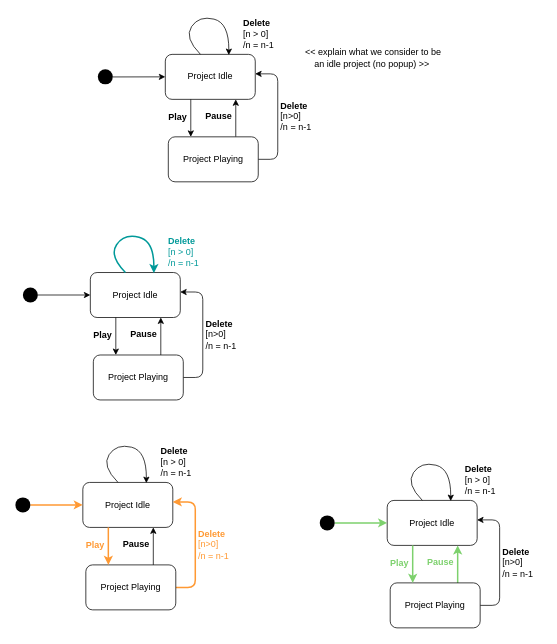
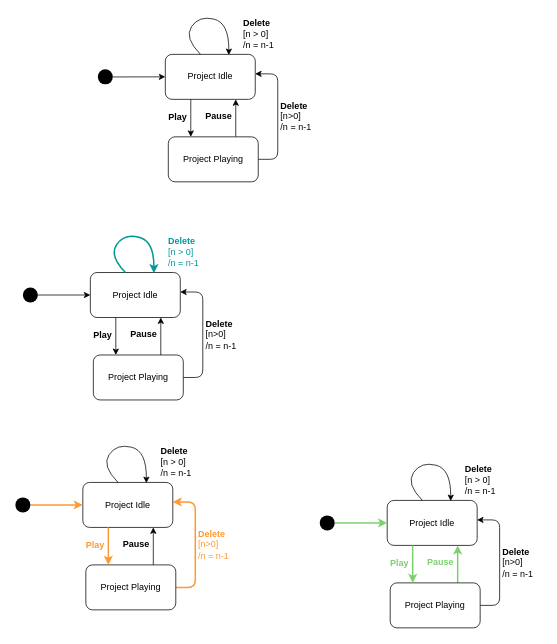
  <mxCell id="0" />
  <mxCell id="1" parent="0" />
  <mxCell id="2" value="Project Idle" style="rounded=1;whiteSpace=wrap;html=1;" parent="1" vertex="1"><mxGeometry x="220" y="72" width="120" height="60" as="geometry" /></mxCell>
  <mxCell id="3" style="edgeStyle=none;html=1;fontSize=12;" parent="1" source="4" target="2" edge="1"><mxGeometry relative="1" as="geometry"><mxPoint x="270" y="102" as="targetPoint" /></mxGeometry></mxCell>
  <mxCell id="4" value="" style="ellipse;fillColor=#000000;strokeColor=none;" parent="1" vertex="1"><mxGeometry x="130" y="92" width="20" height="20" as="geometry" /></mxCell>
  <mxCell id="5" value="&lt;div&gt;&lt;b&gt;Delete&lt;/b&gt;&lt;/div&gt;&lt;div&gt;[n &amp;gt; 0]&lt;/div&gt;&lt;div&gt;&lt;span&gt;/n = n-1&lt;/span&gt;&lt;/div&gt;" style="text;html=1;strokeColor=none;fillColor=none;align=left;verticalAlign=middle;whiteSpace=wrap;rounded=0;fontSize=12;" parent="1" vertex="1"><mxGeometry x="322" y="30" width="50" height="30" as="geometry" /></mxCell>
  <mxCell id="6" style="edgeStyle=none;html=1;exitX=0.75;exitY=0;exitDx=0;exitDy=0;entryX=0.75;entryY=1;entryDx=0;entryDy=0;fontSize=12;" parent="1" source="8" edge="1"><mxGeometry relative="1" as="geometry"><mxPoint x="314" y="132" as="targetPoint" /></mxGeometry></mxCell>
  <mxCell id="7" style="edgeStyle=none;html=1;exitX=1;exitY=0.5;exitDx=0;exitDy=0;entryX=0.999;entryY=0.433;entryDx=0;entryDy=0;entryPerimeter=0;" parent="1" source="8" target="2" edge="1"><mxGeometry relative="1" as="geometry"><Array as="points"><mxPoint x="370" y="212" /><mxPoint x="370" y="98" /></Array></mxGeometry></mxCell>
  <mxCell id="8" value="Project Playing" style="rounded=1;whiteSpace=wrap;html=1;fontSize=12;" parent="1" vertex="1"><mxGeometry x="224" y="182" width="120" height="60" as="geometry" /></mxCell>
  <mxCell id="9" style="edgeStyle=none;html=1;fontSize=12;entryX=0.25;entryY=0;entryDx=0;entryDy=0;exitX=0.25;exitY=1;exitDx=0;exitDy=0;" parent="1" target="8" edge="1"><mxGeometry relative="1" as="geometry"><mxPoint x="254" y="132" as="sourcePoint" /><Array as="points" /></mxGeometry></mxCell>
  <mxCell id="10" value="&lt;b&gt;Play&lt;/b&gt;" style="text;html=1;align=right;verticalAlign=middle;resizable=0;points=[];autosize=1;strokeColor=none;fillColor=none;" parent="1" vertex="1"><mxGeometry x="210" y="146" width="40" height="20" as="geometry" /></mxCell>
  <mxCell id="11" value="&lt;b&gt;Pause&lt;/b&gt;" style="text;html=1;align=right;verticalAlign=middle;resizable=0;points=[];autosize=1;strokeColor=none;fillColor=none;" parent="1" vertex="1"><mxGeometry x="260" y="145" width="50" height="20" as="geometry" /></mxCell>
  <mxCell id="12" value="" style="curved=1;endArrow=classic;html=1;exitX=0.39;exitY=-0.002;exitDx=0;exitDy=0;entryX=0.706;entryY=0.014;entryDx=0;entryDy=0;exitPerimeter=0;entryPerimeter=0;" parent="1" source="2" target="2" edge="1"><mxGeometry width="50" height="50" relative="1" as="geometry"><mxPoint x="268.36" y="73.06" as="sourcePoint" /><mxPoint x="305" y="70" as="targetPoint" /><Array as="points"><mxPoint x="245" y="50" /><mxPoint x="265" y="20" /><mxPoint x="305" y="30" /></Array></mxGeometry></mxCell>
  <mxCell id="13" value="&lt;div&gt;&lt;b&gt;Delete&lt;/b&gt;&lt;/div&gt;&lt;div&gt;[n&amp;gt;0]&lt;/div&gt;&lt;div&gt;&lt;span&gt;/n = n-1&lt;/span&gt;&lt;/div&gt;" style="text;html=1;strokeColor=none;fillColor=none;align=left;verticalAlign=middle;whiteSpace=wrap;rounded=0;fontSize=12;" parent="1" vertex="1"><mxGeometry x="372" y="140" width="53" height="30" as="geometry" /></mxCell>
- <mxCell id="14" value="&amp;lt;&amp;lt; explain what we consider to be &lt;br&gt;an idle project (no popup) &amp;gt;&amp;gt;&amp;nbsp;" style="text;html=1;align=center;verticalAlign=middle;resizable=0;points=[];autosize=1;strokeColor=none;fillColor=none;" parent="1" vertex="1"><mxGeometry x="397" y="62" width="200" height="30" as="geometry" /></mxCell>
  <mxCell id="15" value="Project Idle" style="rounded=1;whiteSpace=wrap;html=1;" vertex="1" parent="1"><mxGeometry x="120" y="363" width="120" height="60" as="geometry" /></mxCell>
  <mxCell id="16" style="edgeStyle=none;html=1;fontSize=12;fillColor=#009999;" edge="1" parent="1" source="17" target="15"><mxGeometry relative="1" as="geometry"><mxPoint x="170" y="393" as="targetPoint" /></mxGeometry></mxCell>
  <mxCell id="17" value="" style="ellipse;fillColor=#000000;strokeColor=none;" vertex="1" parent="1"><mxGeometry x="30" y="383" width="20" height="20" as="geometry" /></mxCell>
  <mxCell id="18" value="&lt;div&gt;&lt;b&gt;&lt;font color=&quot;#009999&quot;&gt;Delete&lt;/font&gt;&lt;/b&gt;&lt;/div&gt;&lt;div&gt;&lt;font color=&quot;#009999&quot;&gt;[n &amp;gt; 0]&lt;/font&gt;&lt;/div&gt;&lt;div&gt;&lt;span&gt;&lt;font color=&quot;#009999&quot;&gt;/n = n-1&lt;/font&gt;&lt;/span&gt;&lt;/div&gt;" style="text;html=1;strokeColor=none;fillColor=none;align=left;verticalAlign=middle;whiteSpace=wrap;rounded=0;fontSize=12;" vertex="1" parent="1"><mxGeometry x="222" y="321" width="50" height="30" as="geometry" /></mxCell>
  <mxCell id="19" style="edgeStyle=none;html=1;exitX=0.75;exitY=0;exitDx=0;exitDy=0;entryX=0.75;entryY=1;entryDx=0;entryDy=0;fontSize=12;" edge="1" parent="1" source="21"><mxGeometry relative="1" as="geometry"><mxPoint x="214" y="423" as="targetPoint" /></mxGeometry></mxCell>
  <mxCell id="20" style="edgeStyle=none;html=1;exitX=1;exitY=0.5;exitDx=0;exitDy=0;entryX=0.999;entryY=0.433;entryDx=0;entryDy=0;entryPerimeter=0;" edge="1" parent="1" source="21" target="15"><mxGeometry relative="1" as="geometry"><Array as="points"><mxPoint x="270" y="503" /><mxPoint x="270" y="389" /></Array></mxGeometry></mxCell>
  <mxCell id="21" value="Project Playing" style="rounded=1;whiteSpace=wrap;html=1;fontSize=12;" vertex="1" parent="1"><mxGeometry x="124" y="473" width="120" height="60" as="geometry" /></mxCell>
  <mxCell id="22" style="edgeStyle=none;html=1;fontSize=12;entryX=0.25;entryY=0;entryDx=0;entryDy=0;exitX=0.25;exitY=1;exitDx=0;exitDy=0;" edge="1" parent="1" target="21"><mxGeometry relative="1" as="geometry"><mxPoint x="154" y="423" as="sourcePoint" /><Array as="points" /></mxGeometry></mxCell>
  <mxCell id="23" value="&lt;b&gt;Play&lt;/b&gt;" style="text;html=1;align=right;verticalAlign=middle;resizable=0;points=[];autosize=1;strokeColor=none;fillColor=none;" vertex="1" parent="1"><mxGeometry x="110" y="437" width="40" height="20" as="geometry" /></mxCell>
  <mxCell id="24" value="&lt;b&gt;Pause&lt;/b&gt;" style="text;html=1;align=right;verticalAlign=middle;resizable=0;points=[];autosize=1;strokeColor=none;fillColor=none;" vertex="1" parent="1"><mxGeometry x="160" y="436" width="50" height="20" as="geometry" /></mxCell>
  <mxCell id="25" value="" style="curved=1;endArrow=classic;html=1;exitX=0.39;exitY=-0.002;exitDx=0;exitDy=0;entryX=0.706;entryY=0.014;entryDx=0;entryDy=0;exitPerimeter=0;entryPerimeter=0;strokeColor=#009999;strokeWidth=2;" edge="1" parent="1" source="15" target="15"><mxGeometry width="50" height="50" relative="1" as="geometry"><mxPoint x="168.36" y="364.06" as="sourcePoint" /><mxPoint x="205" y="361" as="targetPoint" /><Array as="points"><mxPoint x="145" y="341" /><mxPoint x="165" y="311" /><mxPoint x="205" y="321" /></Array></mxGeometry></mxCell>
  <mxCell id="26" value="&lt;div&gt;&lt;b&gt;Delete&lt;/b&gt;&lt;/div&gt;&lt;div&gt;[n&amp;gt;0]&lt;/div&gt;&lt;div&gt;&lt;span&gt;/n = n-1&lt;/span&gt;&lt;/div&gt;" style="text;html=1;strokeColor=none;fillColor=none;align=left;verticalAlign=middle;whiteSpace=wrap;rounded=0;fontSize=12;" vertex="1" parent="1"><mxGeometry x="272" y="431" width="53" height="30" as="geometry" /></mxCell>
  <mxCell id="27" value="Project Idle" style="rounded=1;whiteSpace=wrap;html=1;" vertex="1" parent="1"><mxGeometry x="110" y="643" width="120" height="60" as="geometry" /></mxCell>
  <mxCell id="28" style="edgeStyle=none;html=1;fontSize=12;strokeColor=#FF9933;strokeWidth=2;" edge="1" parent="1" source="29" target="27"><mxGeometry relative="1" as="geometry"><mxPoint x="160" y="673" as="targetPoint" /></mxGeometry></mxCell>
  <mxCell id="29" value="" style="ellipse;fillColor=#000000;strokeColor=none;" vertex="1" parent="1"><mxGeometry x="20" y="663" width="20" height="20" as="geometry" /></mxCell>
  <mxCell id="30" value="&lt;div&gt;&lt;b&gt;Delete&lt;/b&gt;&lt;/div&gt;&lt;div&gt;[n &amp;gt; 0]&lt;/div&gt;&lt;div&gt;&lt;span&gt;/n = n-1&lt;/span&gt;&lt;/div&gt;" style="text;html=1;strokeColor=none;fillColor=none;align=left;verticalAlign=middle;whiteSpace=wrap;rounded=0;fontSize=12;" vertex="1" parent="1"><mxGeometry x="212" y="601" width="50" height="30" as="geometry" /></mxCell>
  <mxCell id="31" style="edgeStyle=none;html=1;exitX=0.75;exitY=0;exitDx=0;exitDy=0;entryX=0.75;entryY=1;entryDx=0;entryDy=0;fontSize=12;" edge="1" parent="1" source="33"><mxGeometry relative="1" as="geometry"><mxPoint x="204" y="703" as="targetPoint" /></mxGeometry></mxCell>
  <mxCell id="32" style="edgeStyle=none;html=1;exitX=1;exitY=0.5;exitDx=0;exitDy=0;entryX=0.999;entryY=0.433;entryDx=0;entryDy=0;entryPerimeter=0;strokeColor=#FF9933;strokeWidth=2;" edge="1" parent="1" source="33" target="27"><mxGeometry relative="1" as="geometry"><Array as="points"><mxPoint x="260" y="783" /><mxPoint x="260" y="669" /></Array></mxGeometry></mxCell>
  <mxCell id="33" value="Project Playing" style="rounded=1;whiteSpace=wrap;html=1;fontSize=12;" vertex="1" parent="1"><mxGeometry x="114" y="753" width="120" height="60" as="geometry" /></mxCell>
  <mxCell id="34" style="edgeStyle=none;html=1;fontSize=12;entryX=0.25;entryY=0;entryDx=0;entryDy=0;exitX=0.25;exitY=1;exitDx=0;exitDy=0;strokeColor=#FF9933;strokeWidth=2;" edge="1" parent="1" target="33"><mxGeometry relative="1" as="geometry"><mxPoint x="144" y="703" as="sourcePoint" /><Array as="points" /></mxGeometry></mxCell>
  <mxCell id="35" value="&lt;b&gt;&lt;font color=&quot;#ff9933&quot;&gt;Play&lt;/font&gt;&lt;/b&gt;" style="text;html=1;align=right;verticalAlign=middle;resizable=0;points=[];autosize=1;strokeColor=none;fillColor=none;" vertex="1" parent="1"><mxGeometry x="100" y="717" width="40" height="20" as="geometry" /></mxCell>
  <mxCell id="36" value="&lt;b&gt;Pause&lt;/b&gt;" style="text;html=1;align=right;verticalAlign=middle;resizable=0;points=[];autosize=1;strokeColor=none;fillColor=none;" vertex="1" parent="1"><mxGeometry x="150" y="716" width="50" height="20" as="geometry" /></mxCell>
  <mxCell id="37" value="" style="curved=1;endArrow=classic;html=1;exitX=0.39;exitY=-0.002;exitDx=0;exitDy=0;entryX=0.706;entryY=0.014;entryDx=0;entryDy=0;exitPerimeter=0;entryPerimeter=0;" edge="1" parent="1" source="27" target="27"><mxGeometry width="50" height="50" relative="1" as="geometry"><mxPoint x="158.36" y="644.06" as="sourcePoint" /><mxPoint x="195" y="641" as="targetPoint" /><Array as="points"><mxPoint x="135" y="621" /><mxPoint x="155" y="591" /><mxPoint x="195" y="601" /></Array></mxGeometry></mxCell>
  <mxCell id="38" value="&lt;div&gt;&lt;b&gt;&lt;font color=&quot;#ff9933&quot;&gt;Delete&lt;/font&gt;&lt;/b&gt;&lt;/div&gt;&lt;div&gt;&lt;font color=&quot;#ff9933&quot;&gt;[n&amp;gt;0]&lt;/font&gt;&lt;/div&gt;&lt;div&gt;&lt;span&gt;&lt;font color=&quot;#ff9933&quot;&gt;/n = n-1&lt;/font&gt;&lt;/span&gt;&lt;/div&gt;" style="text;html=1;strokeColor=none;fillColor=none;align=left;verticalAlign=middle;whiteSpace=wrap;rounded=0;fontSize=12;" vertex="1" parent="1"><mxGeometry x="262" y="711" width="53" height="30" as="geometry" /></mxCell>
  <mxCell id="39" value="Project Idle" style="rounded=1;whiteSpace=wrap;html=1;" vertex="1" parent="1"><mxGeometry x="516" y="667" width="120" height="60" as="geometry" /></mxCell>
  <mxCell id="40" style="edgeStyle=none;html=1;fontSize=12;strokeColor=#7DD16D;strokeWidth=2;" edge="1" parent="1" source="41" target="39"><mxGeometry relative="1" as="geometry"><mxPoint x="566" y="697" as="targetPoint" /></mxGeometry></mxCell>
  <mxCell id="41" value="" style="ellipse;fillColor=#000000;strokeColor=none;" vertex="1" parent="1"><mxGeometry x="426" y="687" width="20" height="20" as="geometry" /></mxCell>
  <mxCell id="42" value="&lt;div&gt;&lt;b&gt;Delete&lt;/b&gt;&lt;/div&gt;&lt;div&gt;[n &amp;gt; 0]&lt;/div&gt;&lt;div&gt;&lt;span&gt;/n = n-1&lt;/span&gt;&lt;/div&gt;" style="text;html=1;strokeColor=none;fillColor=none;align=left;verticalAlign=middle;whiteSpace=wrap;rounded=0;fontSize=12;" vertex="1" parent="1"><mxGeometry x="618" y="625" width="50" height="30" as="geometry" /></mxCell>
  <mxCell id="43" style="edgeStyle=none;html=1;exitX=0.75;exitY=0;exitDx=0;exitDy=0;entryX=0.75;entryY=1;entryDx=0;entryDy=0;fontSize=12;strokeWidth=2;strokeColor=#7DD16D;" edge="1" parent="1" source="45"><mxGeometry relative="1" as="geometry"><mxPoint x="610" y="727" as="targetPoint" /></mxGeometry></mxCell>
  <mxCell id="44" style="edgeStyle=none;html=1;exitX=1;exitY=0.5;exitDx=0;exitDy=0;entryX=0.999;entryY=0.433;entryDx=0;entryDy=0;entryPerimeter=0;" edge="1" parent="1" source="45" target="39"><mxGeometry relative="1" as="geometry"><Array as="points"><mxPoint x="666" y="807" /><mxPoint x="666" y="693" /></Array></mxGeometry></mxCell>
  <mxCell id="45" value="Project Playing" style="rounded=1;whiteSpace=wrap;html=1;fontSize=12;" vertex="1" parent="1"><mxGeometry x="520" y="777" width="120" height="60" as="geometry" /></mxCell>
  <mxCell id="46" style="edgeStyle=none;html=1;fontSize=12;entryX=0.25;entryY=0;entryDx=0;entryDy=0;exitX=0.25;exitY=1;exitDx=0;exitDy=0;fontColor=#7DD16D;strokeColor=#7DD16D;strokeWidth=2;" edge="1" parent="1" target="45"><mxGeometry relative="1" as="geometry"><mxPoint x="550" y="727" as="sourcePoint" /><Array as="points" /></mxGeometry></mxCell>
  <mxCell id="47" value="&lt;b&gt;Play&lt;/b&gt;" style="text;html=1;align=right;verticalAlign=middle;resizable=0;points=[];autosize=1;strokeColor=none;fillColor=none;fontColor=#7DD16D;" vertex="1" parent="1"><mxGeometry x="506" y="741" width="40" height="20" as="geometry" /></mxCell>
  <mxCell id="48" value="&lt;b&gt;Pause&lt;/b&gt;" style="text;html=1;align=right;verticalAlign=middle;resizable=0;points=[];autosize=1;strokeColor=none;fillColor=none;fontColor=#7DD16D;" vertex="1" parent="1"><mxGeometry x="556" y="740" width="50" height="20" as="geometry" /></mxCell>
  <mxCell id="49" value="" style="curved=1;endArrow=classic;html=1;exitX=0.39;exitY=-0.002;exitDx=0;exitDy=0;entryX=0.706;entryY=0.014;entryDx=0;entryDy=0;exitPerimeter=0;entryPerimeter=0;" edge="1" parent="1" source="39" target="39"><mxGeometry width="50" height="50" relative="1" as="geometry"><mxPoint x="564.36" y="668.06" as="sourcePoint" /><mxPoint x="601" y="665" as="targetPoint" /><Array as="points"><mxPoint x="541" y="645" /><mxPoint x="561" y="615" /><mxPoint x="601" y="625" /></Array></mxGeometry></mxCell>
  <mxCell id="50" value="&lt;div&gt;&lt;b&gt;Delete&lt;/b&gt;&lt;/div&gt;&lt;div&gt;[n&amp;gt;0]&lt;/div&gt;&lt;div&gt;&lt;span&gt;/n = n-1&lt;/span&gt;&lt;/div&gt;" style="text;html=1;strokeColor=none;fillColor=none;align=left;verticalAlign=middle;whiteSpace=wrap;rounded=0;fontSize=12;" vertex="1" parent="1"><mxGeometry x="668" y="735" width="53" height="30" as="geometry" /></mxCell>
